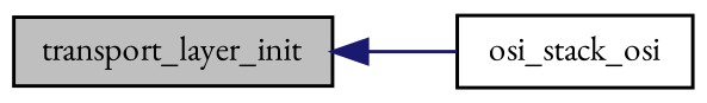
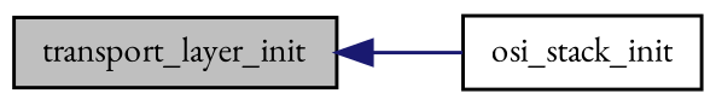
  digraph {
    rankdir=LR
    fontname="EB Garamond"
    node [color=black fontname="EB Garamond" fontsize=10 shape=record style=filled]
    n1 [fillcolor=grey75 fontcolor=black height=0.2 label=transport_layer_init width=0.4]
-   n2 [fillcolor=white height=0.2 label=osi_stack_osi width=0.4]
+   n2 [fillcolor=white height=0.2 label=osi_stack_init width=0.4]
    n1 -> n2 [color=midnightblue dir=back fontname="EB Garamond" fontsize=10 labelfontname=Helvetica labelfontsize=10 style=solid]
  }
